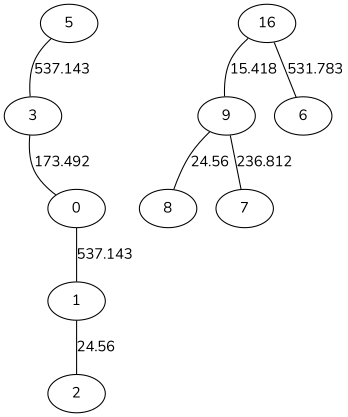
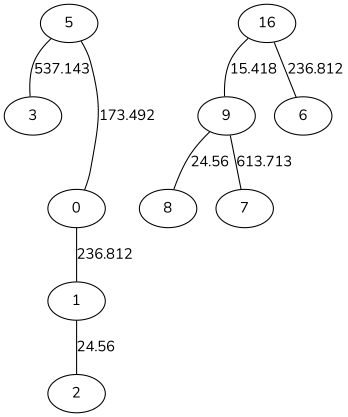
  graph {
    fontname=Nunito
    node [fontname=Nunito]
    edge [fontname=Nunito]
    5
    3
    n3 [label=0]
    1
    2
    9
    8
    7
    n9 [label=16]
    6
    5 -- 3 [label=537.143]
-   3 -- n3 [label=173.492]
-   n3 -- 1 [label=537.143]
+   5 -- n3 [label=173.492]
+   n3 -- 1 [label=236.812]
    1 -- 2 [label=24.56]
    9 -- 8 [label=24.56]
-   9 -- 7 [label=236.812]
+   9 -- 7 [label=613.713]
    n9 -- 9 [label=15.418]
-   n9 -- 6 [label=531.783]
+   n9 -- 6 [label=236.812]
  }
